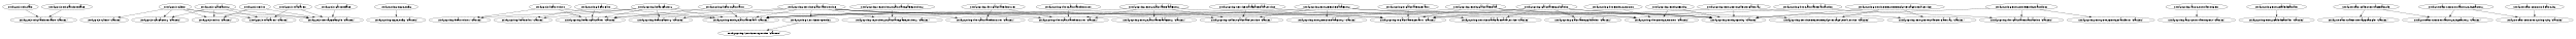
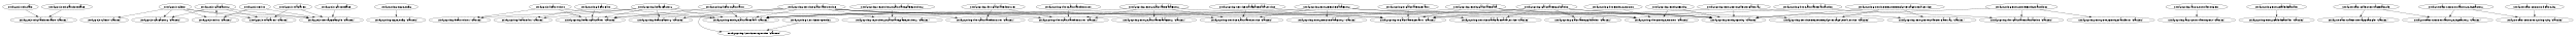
  digraph {
    "study.pojo.Airplain"
    "study.pojo.Airplaininterface (classes)"
    "study.pojo.Airplaininterface"
    "study.pojo.CarFactory"
    "study.pojo.CarFactory (classes)"
    n6 [label="study.pojo.ToMapExample (classes)"]
    "study.pojo.Maclaren (classes)"
    "study.pojo.Prius (classes)"
    "study.pojo.CarInteface"
    "study.pojo.Client"
    "study.pojo.Client (classes)"
    "study.pojo.Maclaren"
    "study.pojo.Prius"
    "study.spring.AppConfig"
    "study.spring.AppConfig (classes)"
    "study.spring.CalculateApplication"
    "study.spring.CalculateApplication (classes)"
    "study.spring.e.CalculateOperator (classes)"
    "study.spring.entity.CalculateData (classes)"
    "study.spring.entity.IEntity (classes)"
    "study.spring.service.DataBaseDataService (classes)"
    "study.spring.service.RequestReplyMessageSendService (classes)"
    "study.spring.ServiceProperties"
    "study.spring.ServiceProperties (classes)"
    "study.spring.aop.ControllerAspect"
    "study.spring.aop.ControllerAspect (classes)"
    "study.spring.bean.Factory"
    "study.spring.bean.Factory (classes)"
    "study.spring.bean.ICalculator (classes)"
    "study.spring.bean.Minus (classes)"
    "study.spring.bean.Plus (classes)"
    "study.spring.bean.ICalculator"
    n33 [label="study.pojo.bean.Minus"]
    "study.spring.bean.Plus"
    "study.spring.dto.CalculateTransaction"
    "study.spring.dto.CalculateTransaction (classes)"
    "study.spring.dto.CalculatedAnswer"
    "study.spring.dto.CalculatedAnswer (classes)"
    "study.spring.dto.ICalculatedAnswer (classes)"
    "study.spring.dto.EntityCommon"
    "study.spring.dto.EntityCommon (classes)"
    "study.spring.dto.ICalculatedAnswer"
    "study.spring.e.CalculateOperator"
    "study.spring.entity.CalculateData"
    "study.spring.entity.IEntity"
    "study.spring.entry.CalculateDataEntry"
    "study.spring.entry.CalculateDataEntry (classes)"
-   "study.spring.service.CalculateService (classes)" [label="study.spring.collect.CalculateService (classes)"]
+   "study.spring.service.CalculateService (classes)"
    n49 [label="study.spring.entry.Dto9EntityTransform"]
    "study.spring.entry.Dto2EntityTransform (classes)"
    "study.spring.entry.FailedHandler"
    "study.spring.entry.FailedHandler (classes)"
    "study.spring.entry.IDtoCollectorGateway"
    "study.spring.entry.IDtoCollectorGateway (classes)"
    "study.spring.entry.ReciveDataEntry"
    "study.spring.entry.ReciveDataEntry (classes)"
    "study.spring.repository.ICalculateJpaRepository"
    "study.spring.repository.ICalculateJpaRepository (classes)"
    "study.spring.service.CalculateService"
    "study.spring.service.DataBaseDataService"
    "study.spring.service.RequestReplyMessageSendService"
    "study.stream.collect.ToMapExample"
    "study.stream.collect.ToMapExample (classes)"
    "study.stream.common.factory.CityFactory (classes)"
    n65 [label="study.stream.common.spring.City (classes)"]
    "study.stream.common.bean.City"
    "study.stream.common.factory.CityFactory"
    "study.pojo.Airplain" -> "study.pojo.Airplaininterface (classes)"
    "study.pojo.Airplaininterface" -> "study.pojo.Airplaininterface (classes)"
    "study.pojo.CarFactory" -> "study.pojo.CarFactory (classes)"
    "study.pojo.CarFactory" -> n6
    "study.pojo.CarFactory" -> "study.pojo.Maclaren (classes)"
-   "study.pojo.CarFactory" -> "study.pojo.Prius (classes)"
+   "study.pojo.Prius (classes)" -> "study.pojo.CarFactory"
    "study.pojo.CarInteface" -> n6
    "study.pojo.Client" -> "study.pojo.CarFactory (classes)"
    "study.pojo.Client" -> n6
    "study.pojo.Client" -> "study.pojo.Maclaren (classes)"
    "study.pojo.Client" -> "study.pojo.Prius (classes)"
    "study.pojo.Client" -> "study.pojo.Client (classes)"
    "study.pojo.Maclaren" -> n6
    "study.pojo.Maclaren" -> "study.pojo.Maclaren (classes)"
    "study.pojo.Prius" -> n6
    "study.pojo.Prius" -> "study.pojo.Prius (classes)"
    "study.spring.AppConfig" -> "study.spring.AppConfig (classes)"
    "study.spring.CalculateApplication" -> "study.spring.CalculateApplication (classes)"
    "study.spring.CalculateApplication" -> "study.spring.e.CalculateOperator (classes)"
    "study.spring.CalculateApplication" -> "study.spring.entity.CalculateData (classes)"
    "study.spring.CalculateApplication" -> "study.spring.entity.IEntity (classes)"
    "study.spring.CalculateApplication" -> "study.spring.service.DataBaseDataService (classes)"
    "study.spring.CalculateApplication" -> "study.spring.service.RequestReplyMessageSendService (classes)"
    "study.spring.ServiceProperties" -> "study.spring.ServiceProperties (classes)"
    "study.spring.aop.ControllerAspect" -> "study.spring.aop.ControllerAspect (classes)"
    "study.spring.bean.Factory" -> "study.spring.e.CalculateOperator (classes)"
    "study.spring.bean.Factory" -> "study.spring.entity.CalculateData (classes)"
    "study.spring.bean.Factory" -> "study.spring.bean.Factory (classes)"
    "study.spring.bean.Factory" -> "study.spring.bean.ICalculator (classes)"
    "study.spring.bean.Factory" -> "study.spring.bean.Minus (classes)"
    "study.spring.bean.Factory" -> "study.spring.bean.Plus (classes)"
    "study.spring.bean.ICalculator" -> "study.spring.entity.CalculateData (classes)"
    "study.spring.bean.ICalculator" -> "study.spring.bean.ICalculator (classes)"
    n33 -> "study.spring.entity.CalculateData (classes)"
    n33 -> "study.spring.bean.ICalculator (classes)"
    n33 -> "study.spring.bean.Minus (classes)"
    "study.spring.bean.Plus" -> "study.spring.entity.CalculateData (classes)"
    "study.spring.bean.Plus" -> "study.spring.bean.ICalculator (classes)"
    "study.spring.bean.Plus" -> "study.spring.bean.Plus (classes)"
    "study.spring.dto.CalculateTransaction" -> "study.spring.e.CalculateOperator (classes)"
    "study.spring.dto.CalculateTransaction" -> "study.spring.dto.CalculateTransaction (classes)"
    "study.spring.dto.CalculatedAnswer" -> "study.spring.dto.CalculatedAnswer (classes)"
    "study.spring.dto.CalculatedAnswer" -> "study.spring.dto.ICalculatedAnswer (classes)"
    "study.spring.dto.EntityCommon" -> "study.spring.dto.EntityCommon (classes)"
    "study.spring.dto.ICalculatedAnswer" -> "study.spring.dto.ICalculatedAnswer (classes)"
    "study.spring.e.CalculateOperator" -> "study.spring.e.CalculateOperator (classes)"
    "study.spring.entity.CalculateData" -> "study.spring.e.CalculateOperator (classes)"
    "study.spring.entity.CalculateData" -> "study.spring.entity.CalculateData (classes)"
    "study.spring.entity.CalculateData" -> "study.spring.entity.IEntity (classes)"
    "study.spring.entity.CalculateData" -> "study.spring.dto.EntityCommon (classes)"
    "study.spring.entity.IEntity" -> "study.spring.entity.IEntity (classes)"
    "study.spring.entity.IEntity" -> "study.spring.dto.EntityCommon (classes)"
    "study.spring.entry.CalculateDataEntry" -> "study.spring.entity.CalculateData (classes)"
    "study.spring.entry.CalculateDataEntry" -> "study.spring.entity.IEntity (classes)"
    "study.spring.entry.CalculateDataEntry" -> "study.spring.dto.ICalculatedAnswer (classes)"
    "study.spring.entry.CalculateDataEntry" -> "study.spring.entry.CalculateDataEntry (classes)"
    "study.spring.entry.CalculateDataEntry" -> "study.spring.service.CalculateService (classes)"
    n49 -> "study.spring.entity.IEntity (classes)"
    n49 -> "study.spring.dto.CalculateTransaction (classes)"
    n49 -> "study.spring.entry.Dto2EntityTransform (classes)"
    "study.spring.entry.FailedHandler" -> "study.spring.entry.FailedHandler (classes)"
    "study.spring.entry.IDtoCollectorGateway" -> "study.spring.entity.IEntity (classes)"
    "study.spring.entry.IDtoCollectorGateway" -> "study.spring.dto.ICalculatedAnswer (classes)"
    "study.spring.entry.IDtoCollectorGateway" -> "study.spring.entry.IDtoCollectorGateway (classes)"
    "study.spring.entry.ReciveDataEntry" -> "study.spring.entity.CalculateData (classes)"
    "study.spring.entry.ReciveDataEntry" -> "study.spring.entity.IEntity (classes)"
    "study.spring.entry.ReciveDataEntry" -> "study.spring.dto.EntityCommon (classes)"
    "study.spring.entry.ReciveDataEntry" -> "study.spring.service.CalculateService (classes)"
    "study.spring.entry.ReciveDataEntry" -> "study.spring.entry.ReciveDataEntry (classes)"
    "study.spring.repository.ICalculateJpaRepository" -> "study.spring.repository.ICalculateJpaRepository (classes)"
    "study.spring.service.CalculateService" -> "study.spring.e.CalculateOperator (classes)"
    "study.spring.service.CalculateService" -> "study.spring.entity.CalculateData (classes)"
-   "study.spring.service.CalculateService" -> "study.spring.ServiceProperties"
+   "study.spring.service.CalculateService" -> "study.spring.ServiceProperties (classes)"
    "study.spring.service.CalculateService" -> "study.spring.bean.Factory (classes)"
    "study.spring.service.CalculateService" -> "study.spring.bean.ICalculator (classes)"
    "study.spring.service.CalculateService" -> "study.spring.dto.CalculatedAnswer (classes)"
    "study.spring.service.CalculateService" -> "study.spring.dto.ICalculatedAnswer (classes)"
    "study.spring.service.CalculateService" -> "study.spring.service.CalculateService (classes)"
    "study.spring.service.CalculateService" -> "study.spring.repository.ICalculateJpaRepository (classes)"
    "study.spring.service.DataBaseDataService" -> "study.spring.service.DataBaseDataService (classes)"
    "study.spring.service.DataBaseDataService" -> "study.spring.service.CalculateService (classes)"
    "study.spring.service.RequestReplyMessageSendService" -> "study.spring.entity.IEntity (classes)"
    "study.spring.service.RequestReplyMessageSendService" -> "study.spring.service.RequestReplyMessageSendService (classes)"
    "study.spring.service.RequestReplyMessageSendService" -> "study.spring.entry.IDtoCollectorGateway (classes)"
    "study.stream.collect.ToMapExample" -> "study.stream.collect.ToMapExample (classes)"
    "study.stream.collect.ToMapExample" -> "study.stream.common.factory.CityFactory (classes)"
    "study.stream.common.bean.City" -> n65
    "study.stream.common.factory.CityFactory" -> "study.stream.common.factory.CityFactory (classes)"
    "study.stream.common.factory.CityFactory" -> n65
  }
